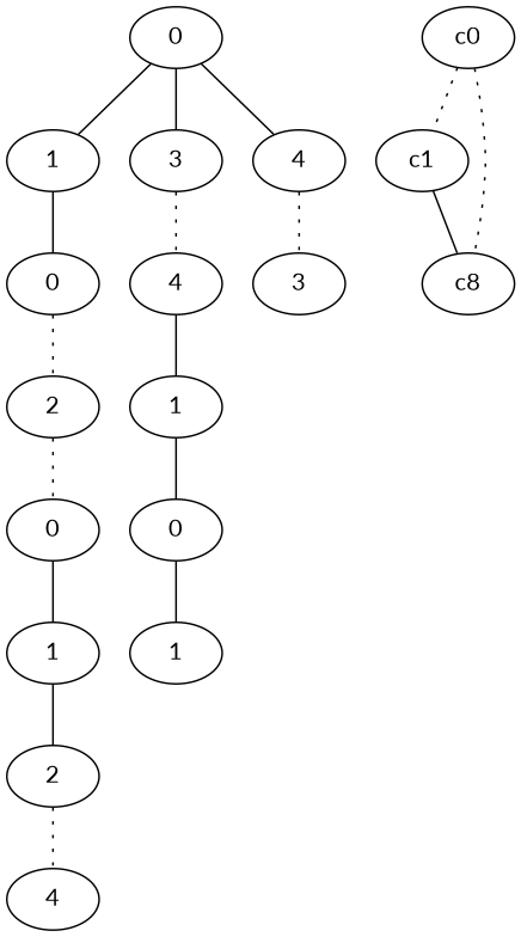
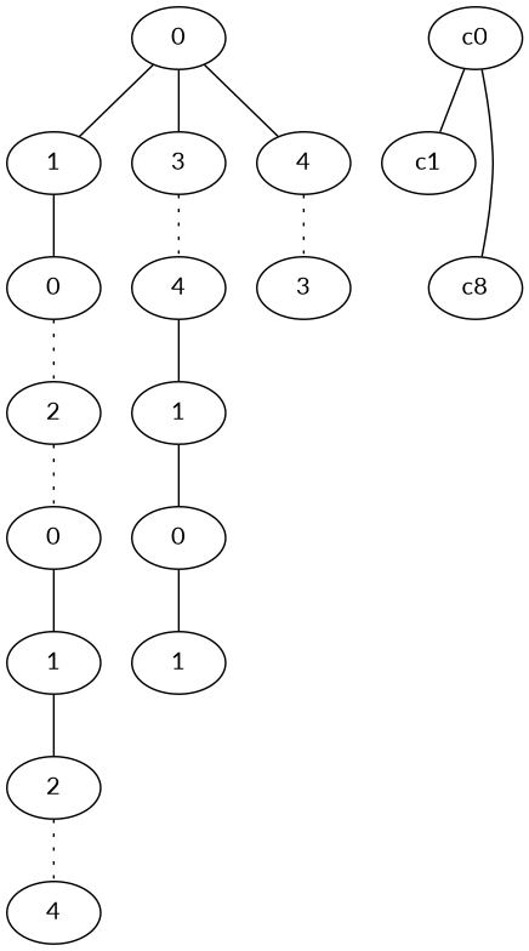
  graph {
    fontname=Lato
    node [fontname=Lato]
    edge [fontname=Lato]
    n1 [label=0]
    n2 [label=1]
    n3 [label=3]
    n4 [label=4]
    n5 [label=0]
    n6 [label=4]
    n7 [label=3]
    n8 [label=2]
    n9 [label=0]
    n10 [label=1]
    n11 [label=2]
    n12 [label=4]
    n13 [label=1]
    n14 [label=0]
    n15 [label=1]
    c0
    c1
    n18 [label=c8]
    n1 -- n2
    n1 -- n3
    n1 -- n4
    n2 -- n5
    n3 -- n6 [style=dotted]
    n4 -- n7 [style=dotted]
    n5 -- n8 [style=dotted]
    n6 -- n13
    n8 -- n9 [style=dotted]
    n9 -- n10
    n10 -- n11
    n11 -- n12 [style=dotted]
    n13 -- n14
    n14 -- n15
-   c0 -- c1 [style=dotted]
-   c0 -- n18 [style=dotted]
-   c1 -- n18
+   c0 -- c1
+   c0 -- n18
  }
